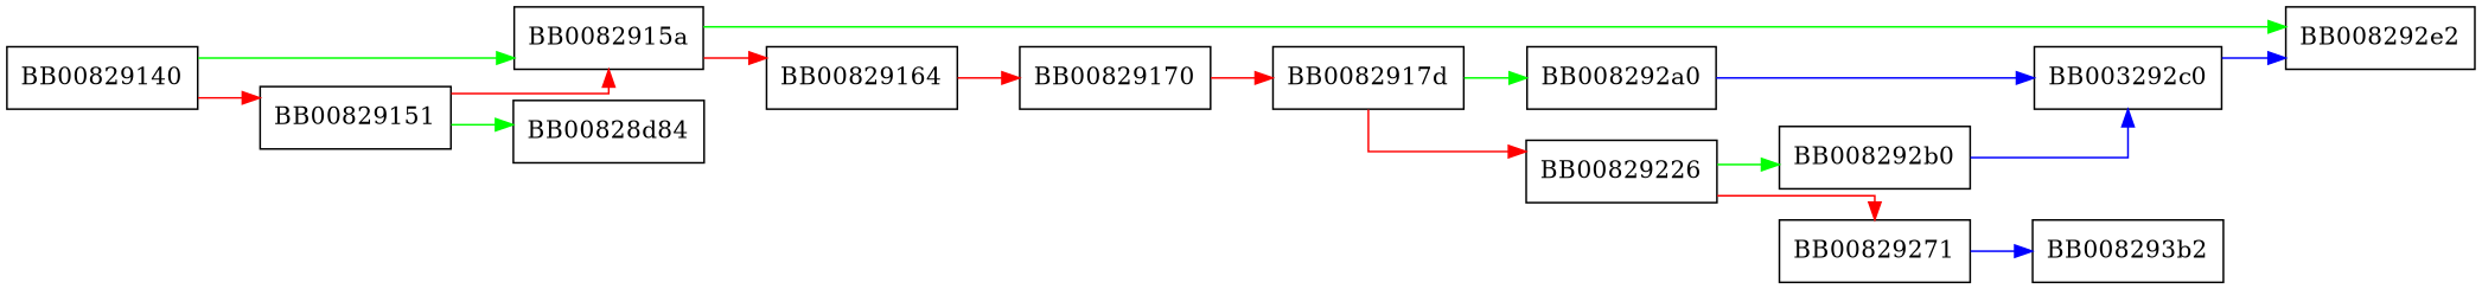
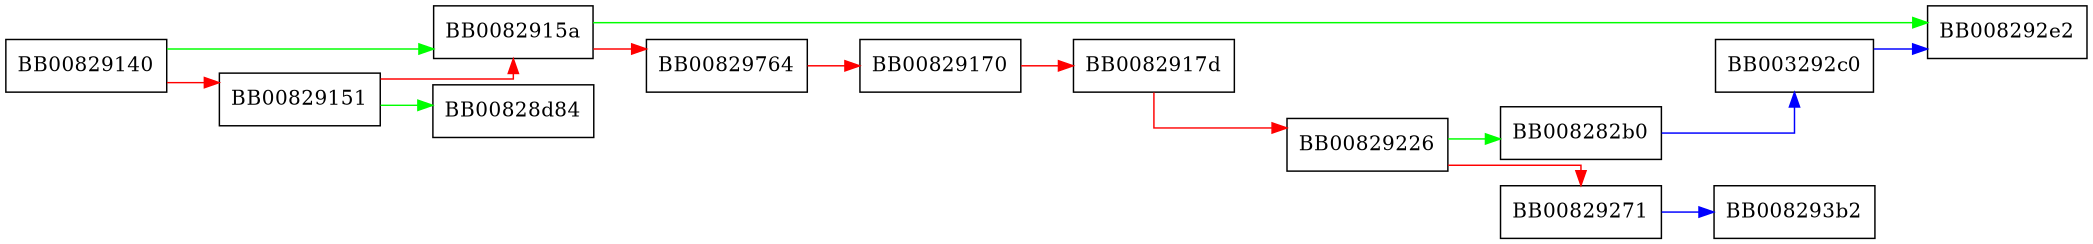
  digraph {
    rankdir=LR
    splines=ortho
    node [shape=box]
    edge [color=red]
    BB00829140
    BB0082915a
    BB00829151
    BB008292e2
-   BB00829164
+   BB00829164 [label=BB00829764]
    BB00828d84
    BB00829170
    BB0082917d
-   BB008292a0
    BB00829226
    n11 [label=BB003292c0]
-   BB008292b0
+   BB008292b0 [label=BB008282b0]
    BB00829271
    BB008293b2
    BB00829140 -> BB0082915a [color=green]
    BB00829140 -> BB00829151
    BB0082915a -> BB008292e2 [color=green]
    BB0082915a -> BB00829164
    BB00829151 -> BB0082915a
    BB00829151 -> BB00828d84 [color=green]
    BB00829164 -> BB00829170
    BB00829170 -> BB0082917d
-   BB0082917d -> BB008292a0 [color=green]
    BB0082917d -> BB00829226
-   BB008292a0 -> n11 [color=blue]
    BB00829226 -> BB008292b0 [color=green]
    BB00829226 -> BB00829271
    n11 -> BB008292e2 [color=blue]
    BB008292b0 -> n11 [color=blue]
    BB00829271 -> BB008293b2 [color=blue]
  }
